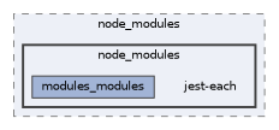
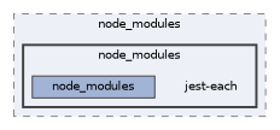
  digraph {
    compound=true
    fontname="DejaVu Sans"
    node [fontname="DejaVu Sans" fontsize=10]
    n1 [height=0.2 label="jest-each" shape=plaintext width=0.4]
-   n2 [color=grey25 fillcolor="#a2b4d6" height=0.2 label=modules_modules shape=box style=filled width=0.4]
+   n2 [color=grey25 fillcolor="#a2b4d6" height=0.2 label=node_modules shape=box style=filled width=0.4]
    subgraph cluster_1 {
      bgcolor="#edf0f7"
      fontsize=10
      label=node_modules
      pencolor=grey50
      style="filled,dashed"
      subgraph cluster_2 {
        bgcolor="#edf0f7"
        fontsize=10
        pencolor=grey25
        style="filled,bold"
        n1
        n2
      }
    }
  }
